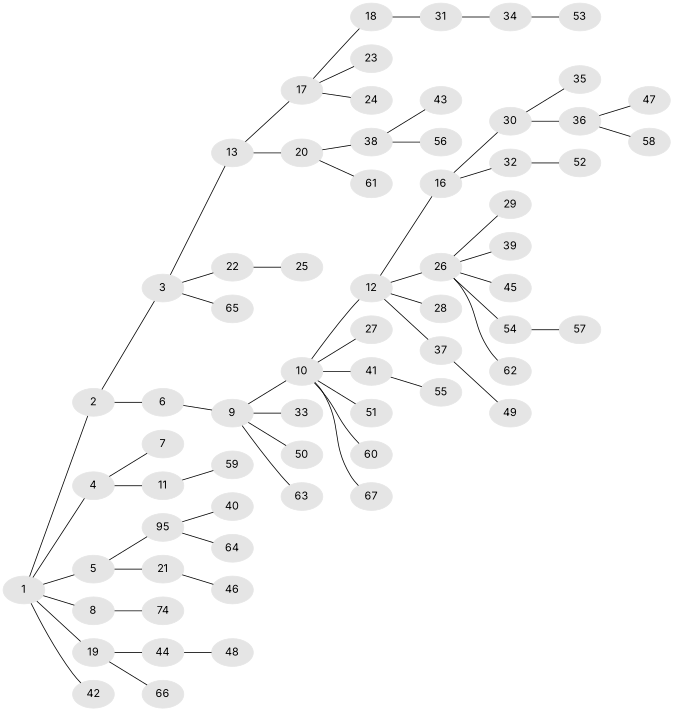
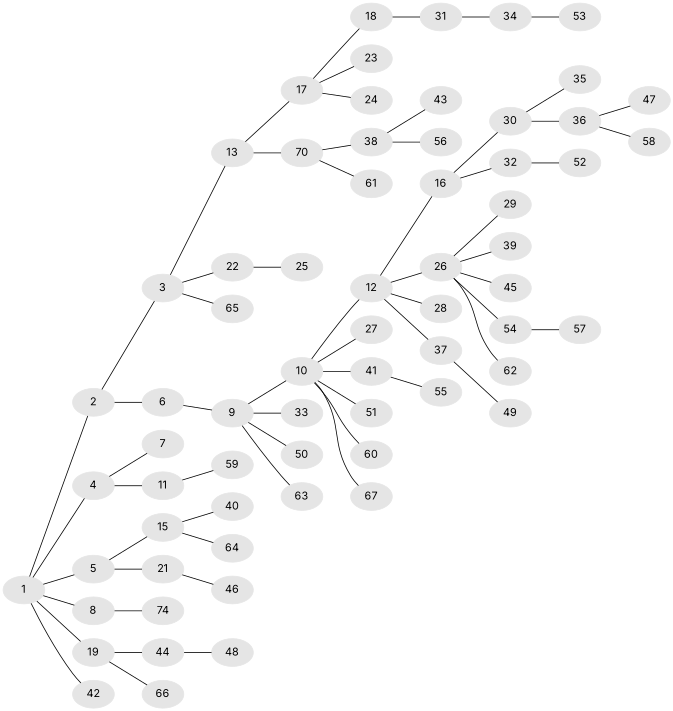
  graph {
    fontname=Inter
    rankdir=LR
    node [color=gray90 fontname=Inter style=filled]
    edge [fontname=Inter]
    1
    2
    4
    5
    8
    19
    42
    3
    6
    7
    11
-   15 [label=95]
+   15
    21
    n14 [label=74]
    44
    66
    13
    22
    65
    9
    17
-   20
+   20 [label=70]
    25
    59
    40
    64
    46
    10
    33
    50
    63
    12
    27
    41
    51
    60
    67
    16
    26
    28
    37
    55
    30
    32
    29
    39
    45
    54
    62
    49
    18
    23
    24
    38
    61
    35
    36
    52
    31
    34
    48
    43
    56
    57
    53
    47
    58
    1 -- 2
    1 -- 4
    1 -- 5
    1 -- 8
    1 -- 19
    1 -- 42
    2 -- 3
    2 -- 6
    4 -- 7
    4 -- 11
    5 -- 15
    5 -- 21
    8 -- n14
    19 -- 44
    19 -- 66
    3 -- 13
    3 -- 22
    3 -- 65
    6 -- 9
    11 -- 59
    15 -- 40
    15 -- 64
    21 -- 46
    44 -- 48
    13 -- 17
    13 -- 20
    22 -- 25
    9 -- 10
    9 -- 33
    9 -- 50
    9 -- 63
    17 -- 18
    17 -- 23
    17 -- 24
    20 -- 38
    20 -- 61
    10 -- 12
    10 -- 27
    10 -- 41
    10 -- 51
    10 -- 60
    10 -- 67
    12 -- 16
    12 -- 26
    12 -- 28
    12 -- 37
    41 -- 55
    16 -- 30
    16 -- 32
    26 -- 29
    26 -- 39
    26 -- 45
    26 -- 54
    26 -- 62
    37 -- 49
    30 -- 35
    30 -- 36
    32 -- 52
    54 -- 57
    18 -- 31
    38 -- 43
    38 -- 56
    36 -- 47
    36 -- 58
    31 -- 34
    34 -- 53
  }
